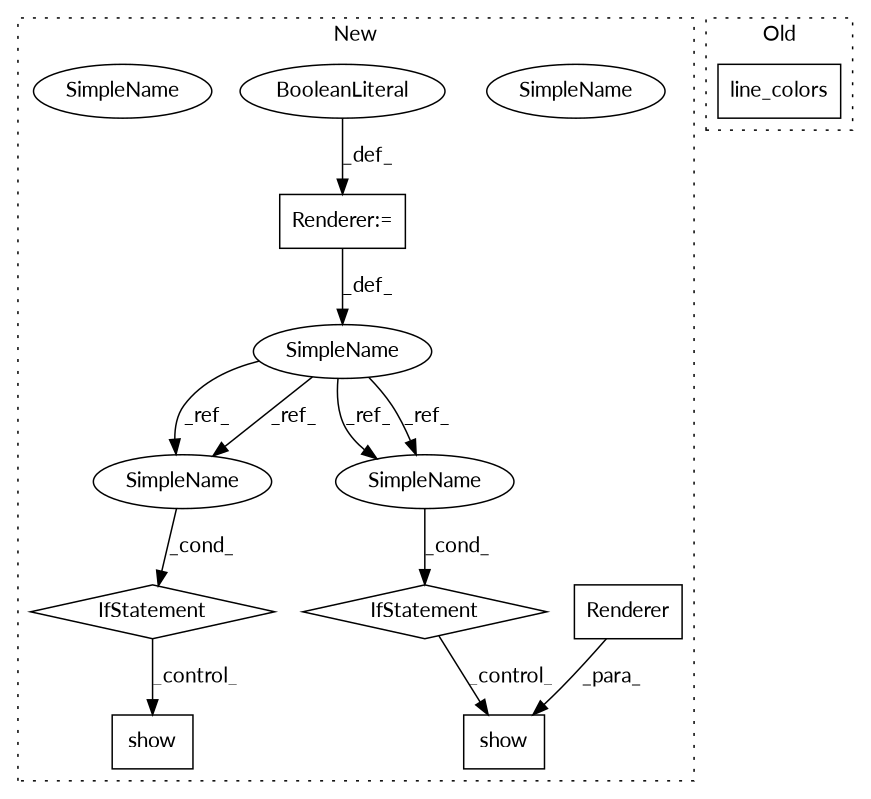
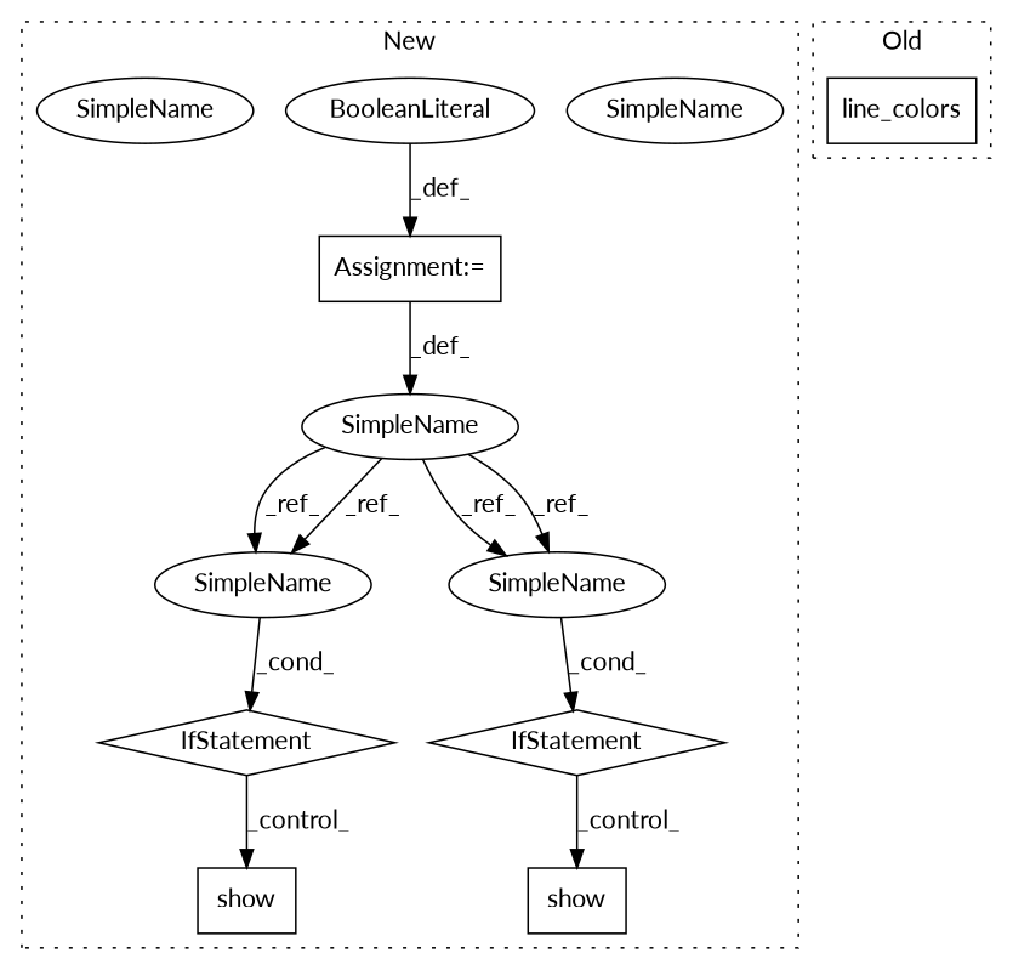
  digraph {
    fontname=Lato
    node [a=42 fontname=Lato l=11 s=3355 shape=ellipse]
    edge [fontname=Lato]
    n1 [a=32 l="5,1" label=show s="3385,3391" shape=box]
    n2 [label=SimpleName s=1458]
    n3 [a=25 l="4,2" label=IfStatement s="3351,3366" shape=diamond]
    n4 [label=SimpleName]
-   n5 [a=32 l=10 label=Renderer s=3174 shape=box]
    n6 [a=25 l="4,2" label=IfStatement s="2850,2865" shape=diamond]
-   n7 [a=7 l=1 label="Renderer:=" s=1469 shape=box]
+   n7 [a=7 l=1 label="Assignment:=" s=1469 shape=box]
    n8 [a=9 l=5 label=BooleanLiteral s=1470]
    n9 [a=32 l="5,1" label=show s="2884,2890" shape=box]
    n10 [label=SimpleName s=2854]
    n11 [label=SimpleName s=2854]
    n12 [label=SimpleName]
    n13 [a=32 l="12,1" label=line_colors s="2684,2707" shape=box]
    subgraph cluster_1 {
      label=New
      style=dotted
      n1
      n2
      n3
      n4
-     n5
      n6
      n7
      n8
      n9
      n10
      n11
      n12
    }
    subgraph cluster_2 {
      label=Old
      style=dotted
      n13
    }
    n2 -> n11 [label=_ref_]
    n2 -> n11 [label=_ref_]
    n2 -> n12 [label=_ref_]
    n2 -> n12 [label=_ref_]
    n3 -> n1 [label=_control_]
-   n5 -> n1 [label=_para_]
    n6 -> n9 [label=_control_]
    n7 -> n2 [label=_def_]
    n8 -> n7 [label=_def_]
    n11 -> n6 [label=_cond_]
    n12 -> n3 [label=_cond_]
  }
